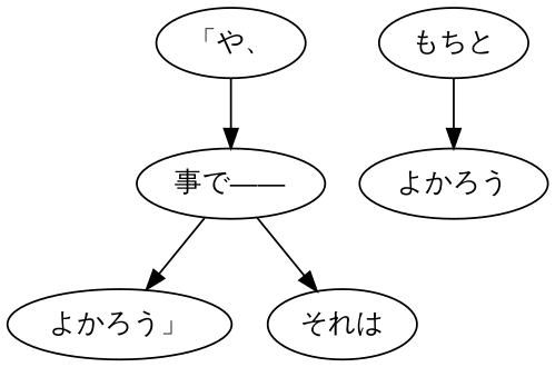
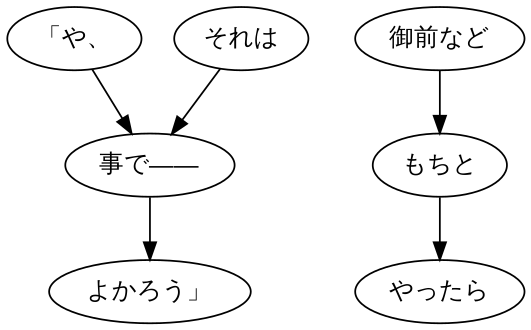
  digraph {
    fontname=Ubuntu
    node [fontname=Ubuntu]
    edge [fontname=Ubuntu]
    n1 [label="「や、"]
    n2 [label="事で——"]
    n3 [label="よかろう」"]
    n4 [label="それは"]
+   n5 [label="御前など"]
    n6 [label="もちと"]
-   n7 [label="よかろう"]
+   n7 [label="やったら"]
    n1 -> n2
    n2 -> n3
-   n2 -> n4
+   n4 -> n2
+   n5 -> n6
    n6 -> n7
  }
